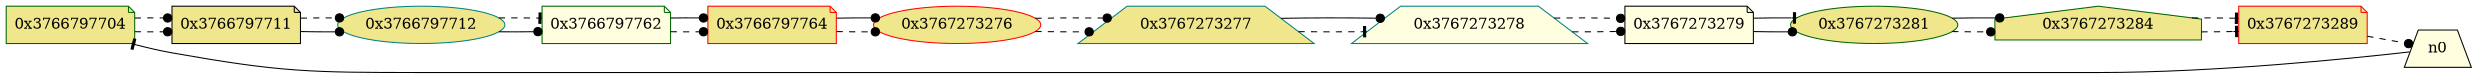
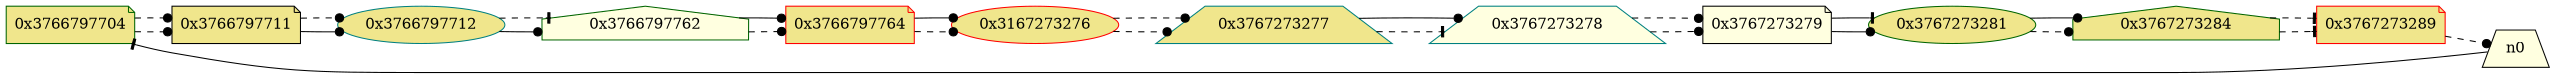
  digraph {
    rankdir=LR
    node [color=darkgreen fillcolor=khaki shape=note style=filled]
    edge [arrowhead=dot style=dashed]
    n1 [label="0x3766797704"]
    n2 [color=black label="0x3766797711"]
    n3 [color=teal label="0x3766797712" shape=ellipse]
-   n4 [fillcolor=lightyellow label="0x3766797762"]
+   n4 [fillcolor=lightyellow label="0x3766797762" shape=house]
    n5 [color=red label="0x3766797764"]
-   n6 [color=red label="0x3767273276" shape=ellipse]
+   n6 [color=red label="0x3167273276" shape=ellipse]
    n7 [color=teal label="0x3767273277" shape=trapezium]
    n8 [color=teal fillcolor=lightyellow label="0x3767273278" shape=trapezium]
    n9 [color=black fillcolor=lightyellow label="0x3767273279"]
    n10 [label="0x3767273281" shape=ellipse]
    n11 [label="0x3767273284" shape=house]
    n12 [color=red label="0x3767273289"]
    n0 [color=black fillcolor=lightyellow shape=trapezium]
    n1 -> n2
    n1 -> n2
    n2 -> n3 [style=solid]
    n2 -> n3
    n3 -> n4 [style=solid]
    n3 -> n4 [arrowhead=tee]
    n4 -> n5
    n4 -> n5 [style=solid]
    n5 -> n6
    n5 -> n6 [style=solid]
    n6 -> n7
    n6 -> n7
    n7 -> n8 [arrowhead=tee]
    n7 -> n8 [style=solid]
    n8 -> n9
    n8 -> n9
    n9 -> n10 [style=solid]
    n9 -> n10 [arrowhead=tee style=solid]
    n10 -> n11
    n10 -> n11 [style=solid]
    n11 -> n12 [arrowhead=tee]
    n11 -> n12 [arrowhead=tee]
    n12 -> n0
    n0 -> n1 [arrowhead=tee style=solid]
  }
